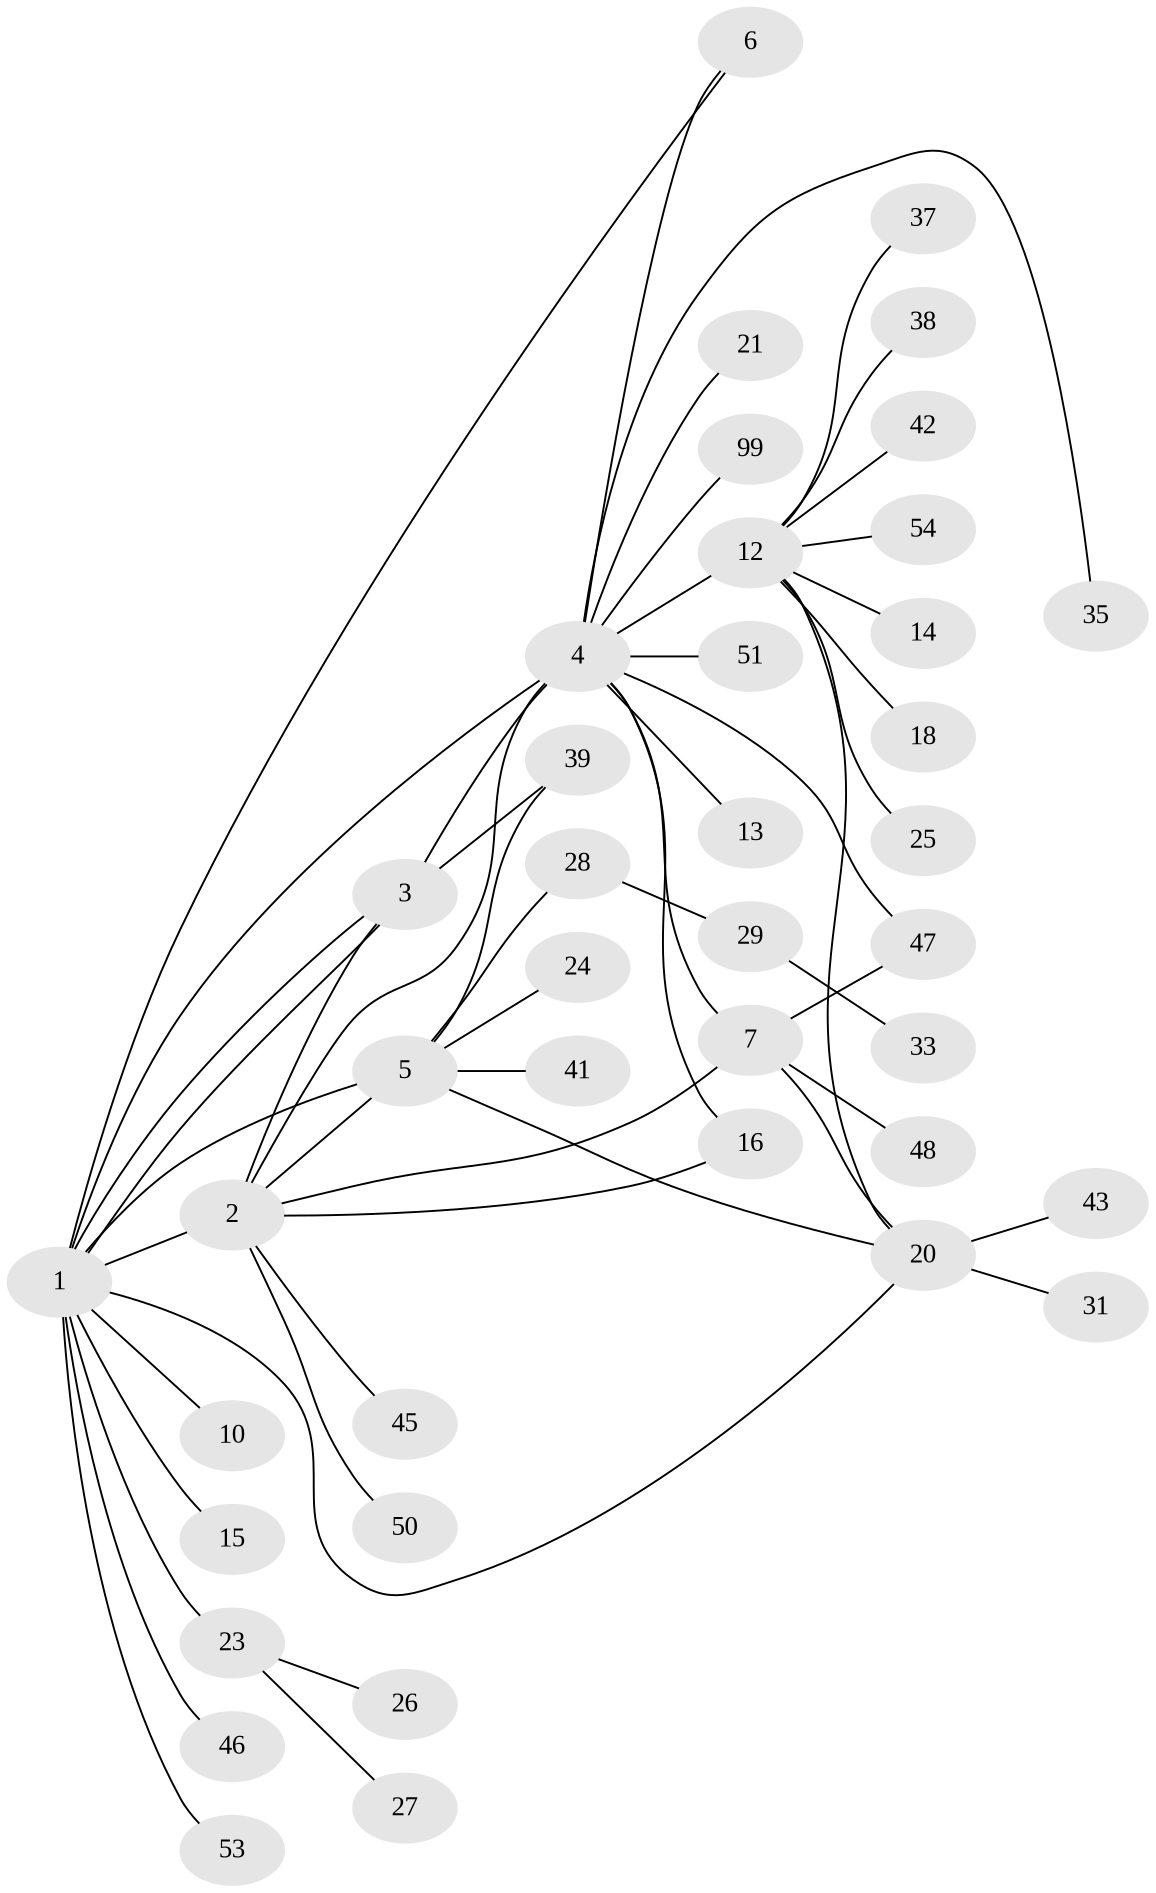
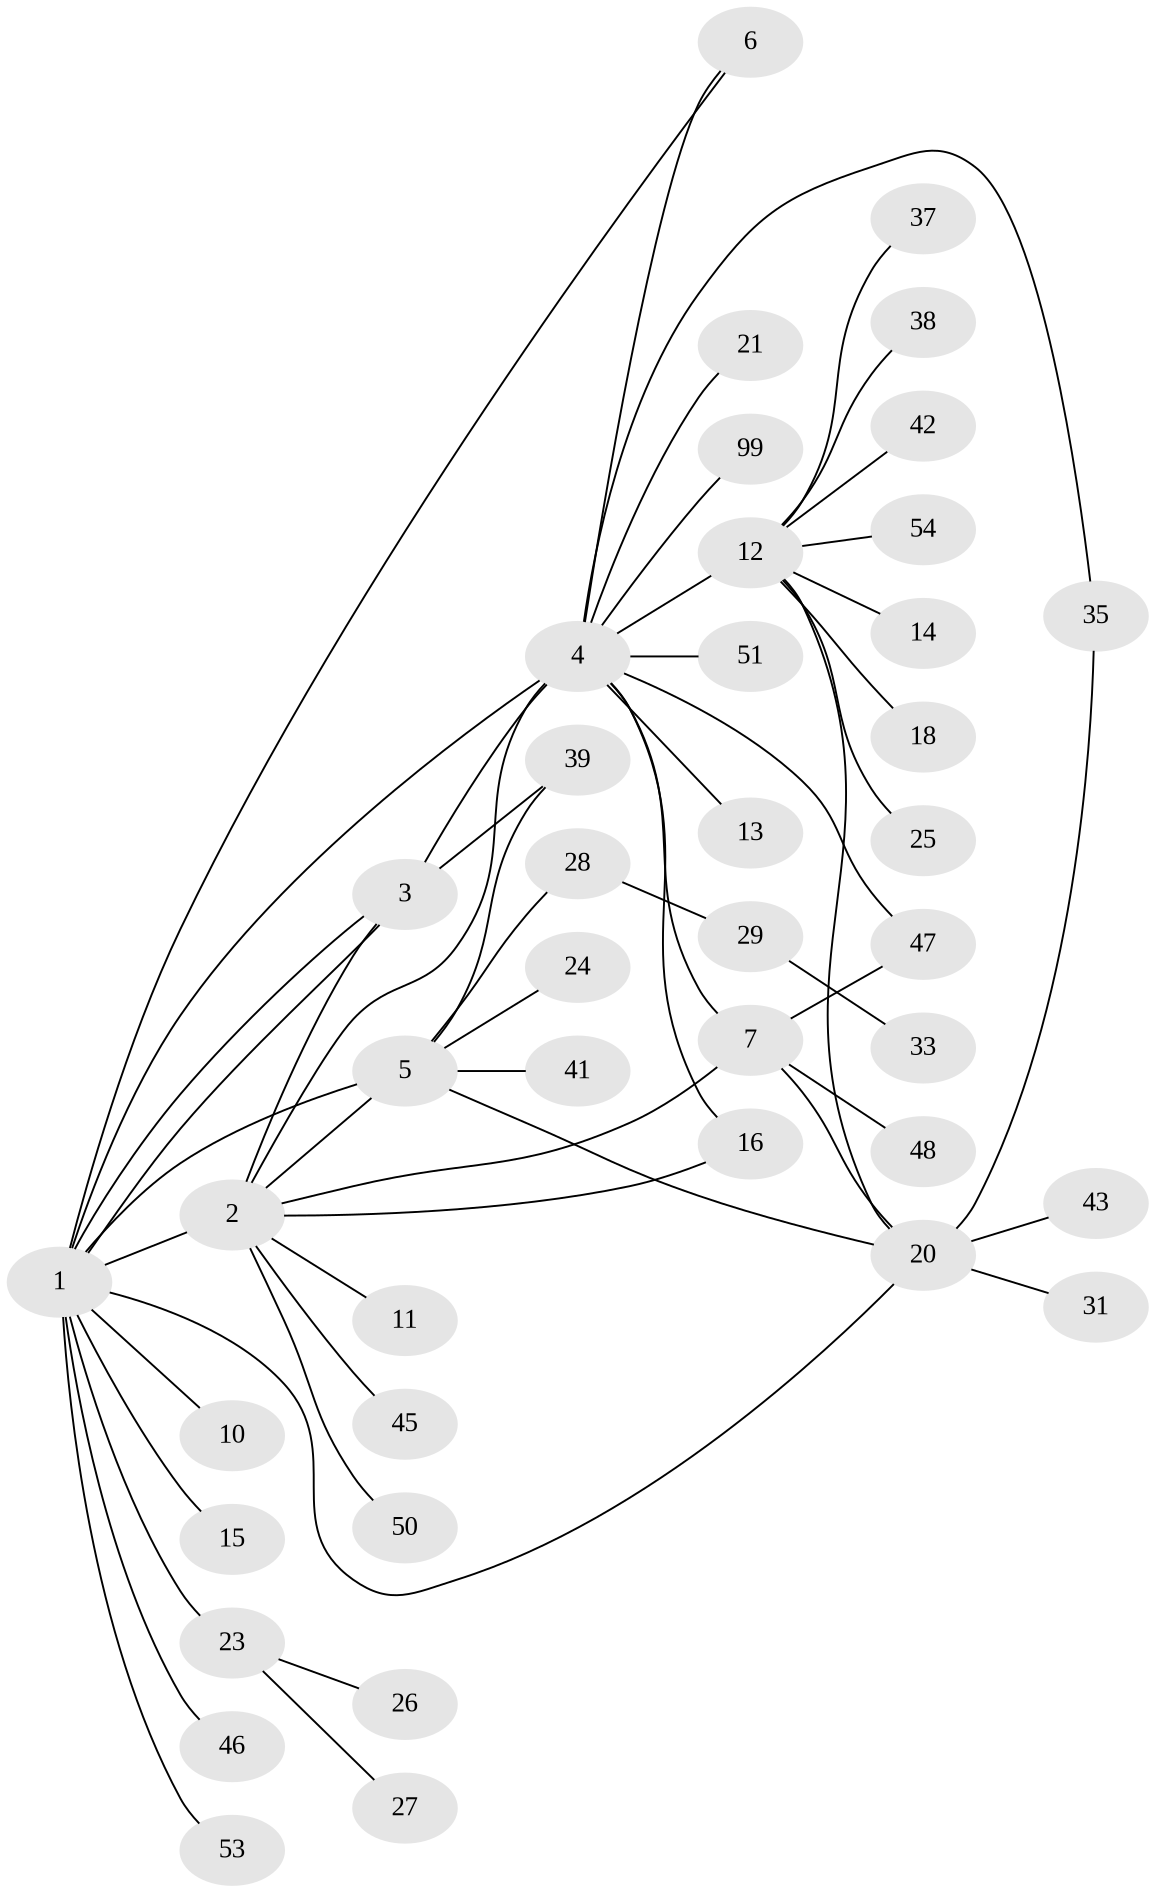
  graph {
    fontname="Liberation Serif"
    rankdir=LR
    node [color=gray90 fontname="Liberation Serif" style=filled]
    edge [fontname="Liberation Serif"]
    1 [super="+36"]
    2 [super="+19"]
    3 [super="+5"]
    4 [super="+9"]
    6
    n6 [label=5 super="+32"]
    10 [super="+52"]
    15
    20 [super="+34"]
    23 [super="+30"]
    46
    53
    7 [super="+40"]
+   11
    16
    45
    50
    39
    12 [super="+17"]
    13
    21
    35
    47
    n24 [label=99]
    51
    24
    28
    41
    31
    43
    26
    27
    48
    14
    18
    25
    37
    38
    42
    54
    29 [super="+44"]
    33
    1 -- 2
    1 -- 3
    1 -- 3
    1 -- 4
    1 -- 6
    1 -- n6
    1 -- 10
    1 -- 15
    1 -- 20
    1 -- 23
    1 -- 46
    1 -- 53
    2 -- 3
    2 -- 4
    2 -- n6 [weight=2]
    2 -- 7
+   2 -- 11
    2 -- 16
    2 -- 45
    2 -- 50
    3 -- 4
    3 -- 39
    4 -- 6
    4 -- 7
    4 -- 16
    4 -- 12
    4 -- 13
    4 -- 21
    4 -- 35
    4 -- 47
    4 -- n24
    4 -- 51
    n6 -- 20
    n6 -- 39
    n6 -- 24
    n6 -- 28
    n6 -- 41
+   20 -- 35
    20 -- 31
    20 -- 43
    23 -- 26
    23 -- 27
    7 -- 20
    7 -- 47
    7 -- 48
    12 -- 20
    12 -- 14
    12 -- 18
    12 -- 25
    12 -- 37
    12 -- 38
    12 -- 42
    12 -- 54
    28 -- 29
    29 -- 33
  }
